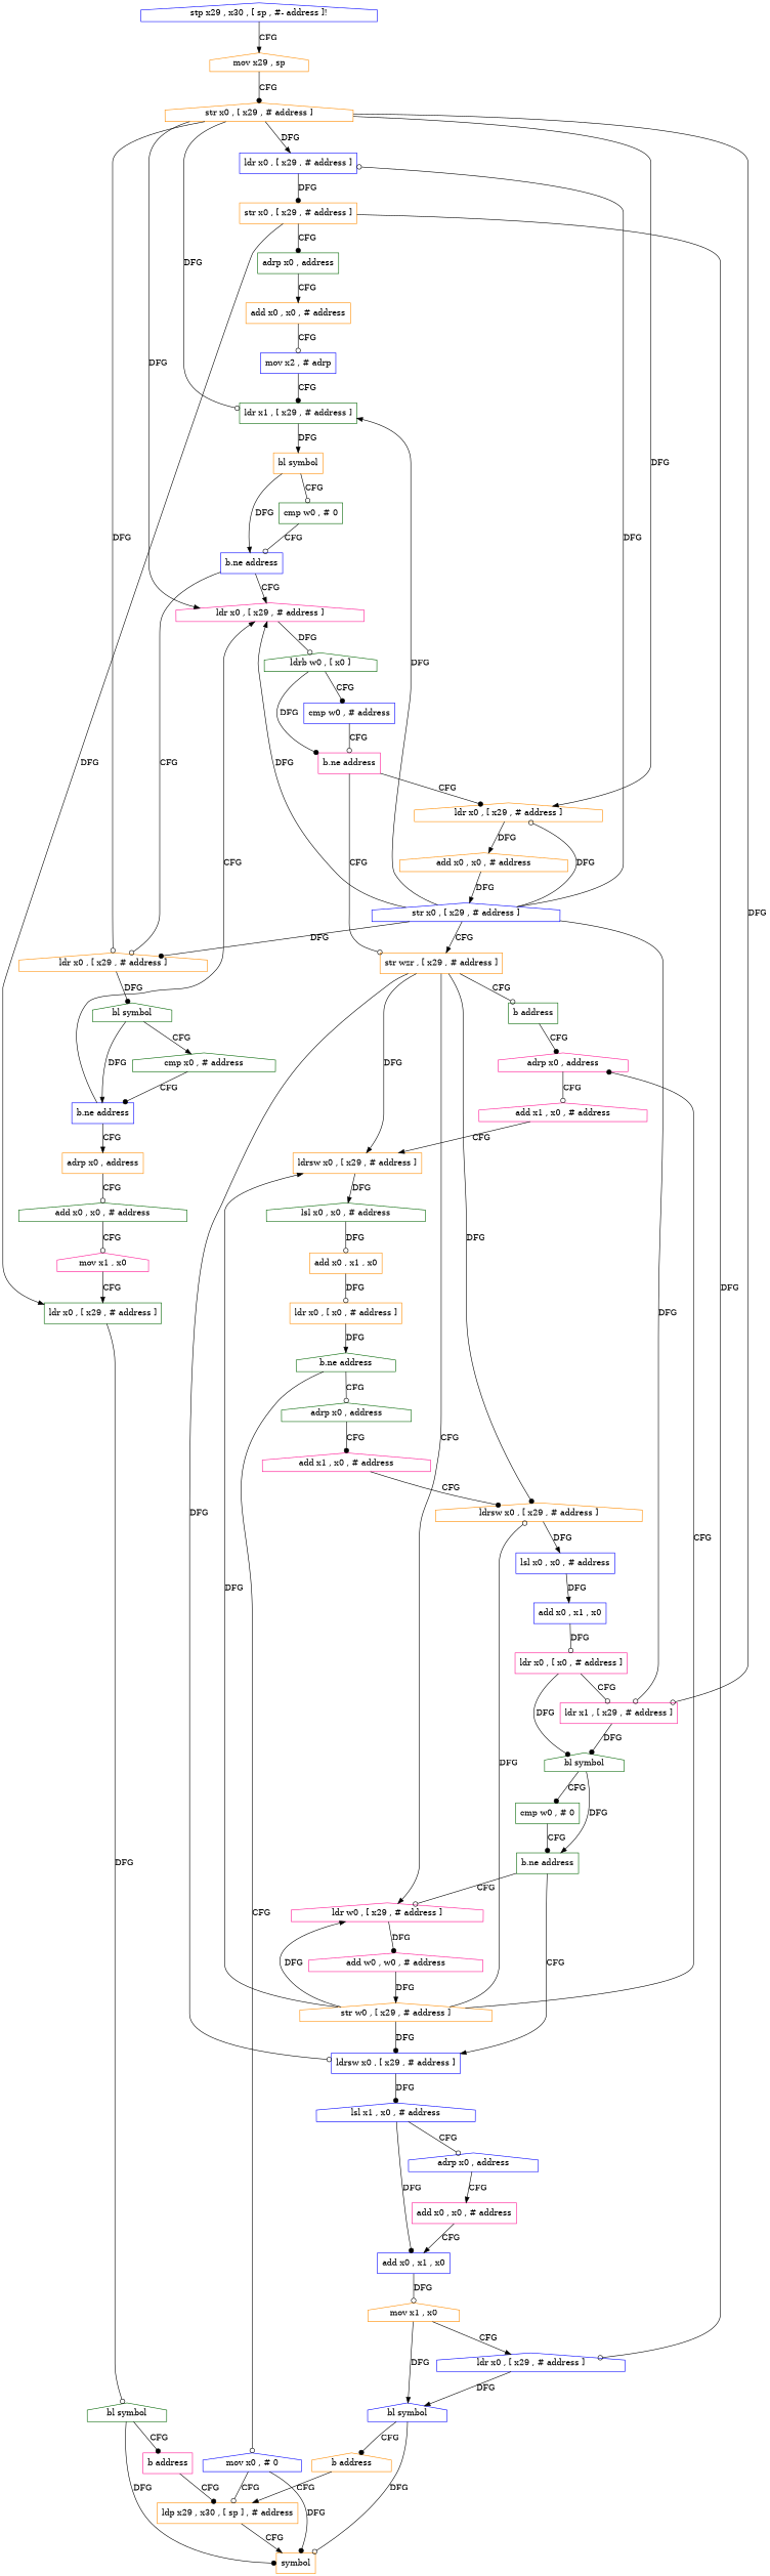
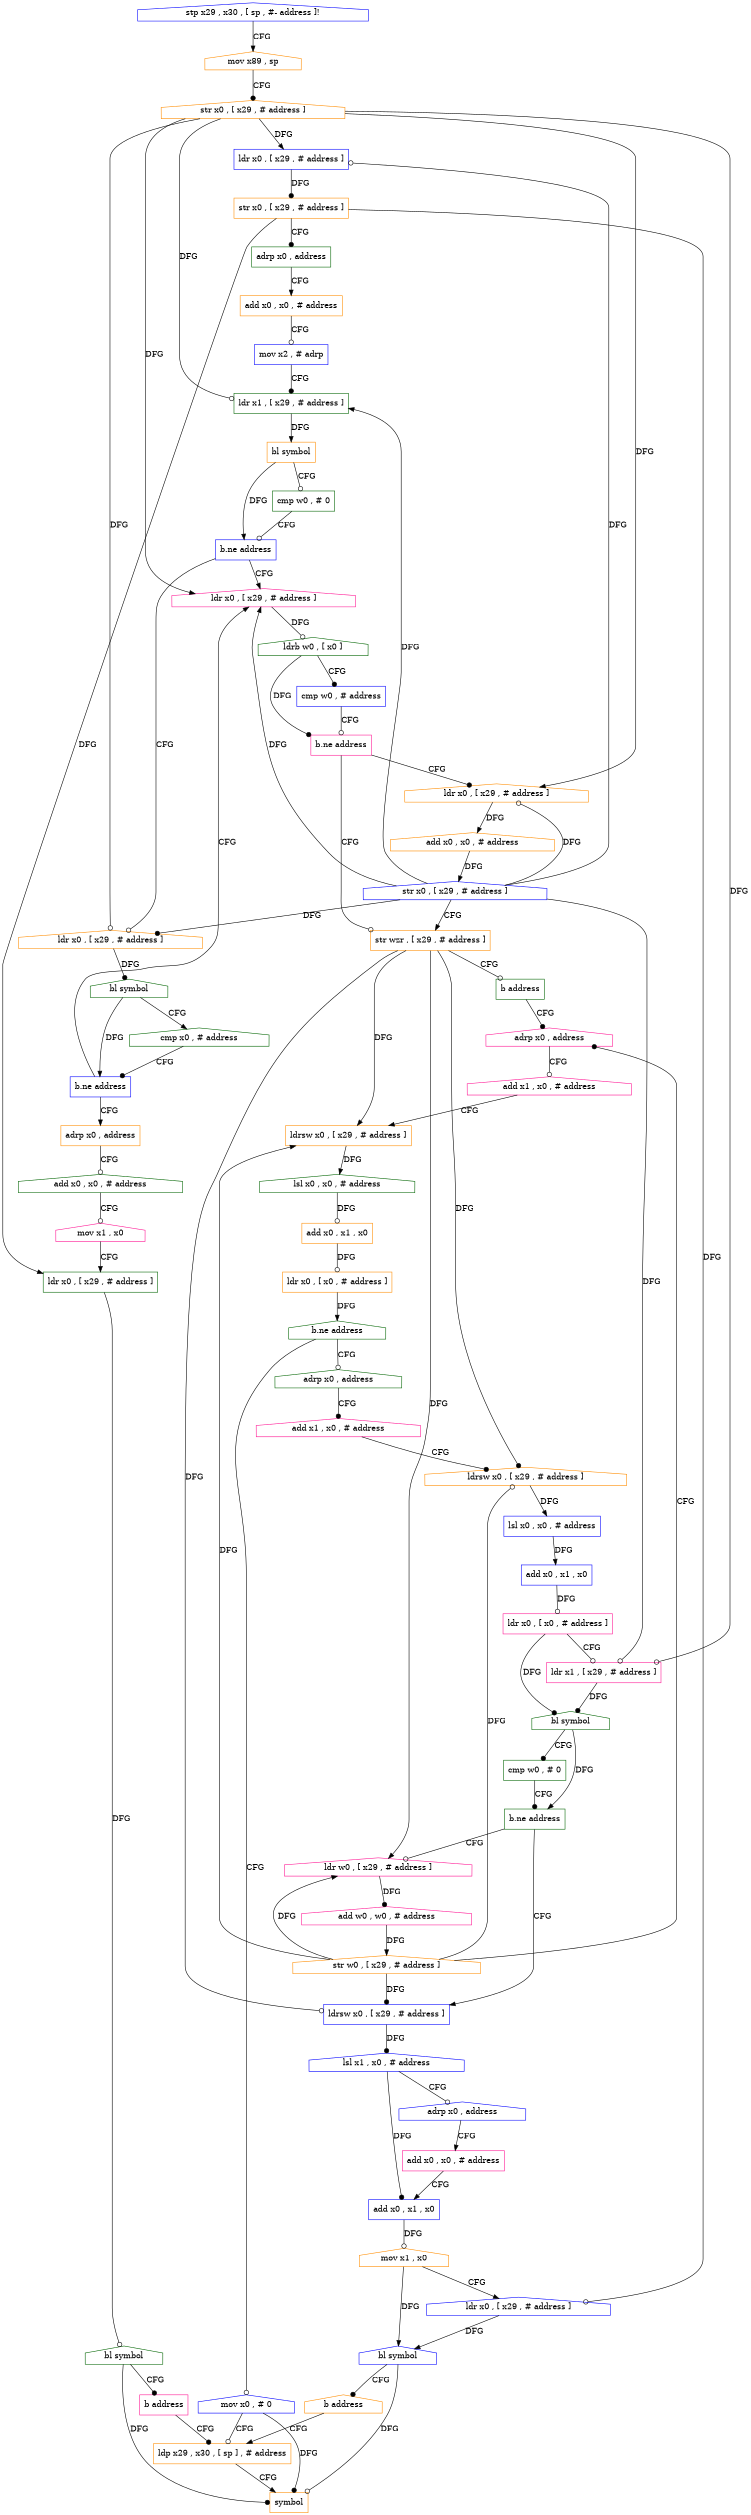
  digraph {
    node [color=darkorange shape=house]
    edge [arrowhead=normal]
    n1 [color=blue label="stp x29 , x30 , [ sp , #- address ]!"]
-   n2 [label="mov x29 , sp"]
+   n2 [label="mov x89 , sp"]
    n3 [label="str x0 , [ x29 , # address ]"]
    n4 [color=blue label="ldr x0 , [ x29 , # address ]" shape=box]
    n5 [color=darkgreen label="ldr x1 , [ x29 , # address ]" shape=box]
    n6 [color=deeppink label="ldr x0 , [ x29 , # address ]"]
    n7 [label="ldr x0 , [ x29 , # address ]"]
    n8 [label="ldr x0 , [ x29 , # address ]"]
    n9 [color=deeppink label="ldr x1 , [ x29 , # address ]" shape=box]
    n10 [label="str x0 , [ x29 , # address ]" shape=box]
    n11 [label="bl symbol" shape=box]
    n12 [color=darkgreen label="ldrb w0 , [ x0 ]"]
    n13 [color=darkgreen label="bl symbol"]
    n14 [label="add x0 , x0 , # address"]
    n15 [color=darkgreen label="bl symbol"]
    n16 [color=darkgreen label="adrp x0 , address" shape=box]
    n17 [color=darkgreen label="ldr x0 , [ x29 , # address ]" shape=box]
    n18 [color=blue label="ldr x0 , [ x29 , # address ]"]
    n19 [label="add x0 , x0 , # address" shape=box]
    n20 [color=darkgreen label="bl symbol"]
    n21 [color=blue label="bl symbol"]
    n22 [color=blue label="mov x2 , # adrp" shape=box]
    n23 [color=darkgreen label="cmp w0 , # 0" shape=box]
    n24 [color=blue label="b.ne address" shape=box]
    n25 [color=blue label="cmp w0 , # address" shape=box]
    n26 [color=deeppink label="b.ne address" shape=box]
    n27 [color=darkgreen label="cmp x0 , # address"]
    n28 [color=blue label="b.ne address" shape=box]
    n29 [label="str wzr , [ x29 , # address ]" shape=box]
    n30 [color=darkgreen label="b address" shape=box]
    n31 [label="ldrsw x0 , [ x29 , # address ]" shape=box]
    n32 [label="ldrsw x0 , [ x29 , # address ]"]
    n33 [color=deeppink label="ldr w0 , [ x29 , # address ]"]
    n34 [color=blue label="ldrsw x0 , [ x29 , # address ]" shape=box]
    n35 [color=deeppink label="adrp x0 , address"]
    n36 [color=darkgreen label="lsl x0 , x0 , # address"]
    n37 [color=blue label="lsl x0 , x0 , # address" shape=box]
    n38 [color=deeppink label="add w0 , w0 , # address"]
    n39 [color=blue label="lsl x1 , x0 , # address"]
    n40 [color=blue label="str x0 , [ x29 , # address ]"]
    n41 [label="adrp x0 , address" shape=box]
    n42 [color=darkgreen label="add x0 , x0 , # address"]
    n43 [color=deeppink label="mov x1 , x0"]
    n44 [color=deeppink label="add x1 , x0 , # address"]
    n45 [color=deeppink label="b address" shape=box]
    n46 [label=symbol shape=box]
    n47 [label="ldp x29 , x30 , [ sp ] , # address" shape=box]
    n48 [label="add x0 , x1 , x0" shape=box]
    n49 [label="ldr x0 , [ x0 , # address ]" shape=box]
    n50 [color=darkgreen label="b.ne address"]
    n51 [color=darkgreen label="adrp x0 , address"]
    n52 [color=blue label="mov x0 , # 0"]
    n53 [color=deeppink label="add x1 , x0 , # address"]
    n54 [color=blue label="add x0 , x1 , x0" shape=box]
    n55 [color=deeppink label="ldr x0 , [ x0 , # address ]" shape=box]
    n56 [color=darkgreen label="cmp w0 , # 0" shape=box]
    n57 [color=darkgreen label="b.ne address" shape=box]
    n58 [label="str w0 , [ x29 , # address ]"]
    n59 [color=blue label="adrp x0 , address"]
    n60 [color=blue label="add x0 , x1 , x0" shape=box]
    n61 [color=deeppink label="add x0 , x0 , # address" shape=box]
    n62 [label="mov x1 , x0"]
    n63 [label="b address"]
    n1 -> n2 [label=CFG]
    n2 -> n3 [arrowhead=dot label=CFG]
    n3 -> n4 [label=DFG]
    n3 -> n5 [arrowhead=odot label=DFG]
    n3 -> n6 [label=DFG]
    n3 -> n7 [arrowhead=odot label=DFG]
    n3 -> n8 [label=DFG]
    n3 -> n9 [arrowhead=odot label=DFG]
    n4 -> n10 [arrowhead=dot label=DFG]
    n5 -> n11 [label=DFG]
    n6 -> n12 [arrowhead=odot label=DFG]
    n7 -> n13 [arrowhead=dot label=DFG]
    n8 -> n14 [label=DFG]
    n9 -> n15 [arrowhead=dot label=DFG]
    n10 -> n16 [arrowhead=dot label=CFG]
    n10 -> n17 [label=DFG]
    n10 -> n18 [arrowhead=odot label=DFG]
    n11 -> n23 [arrowhead=odot label=CFG]
    n11 -> n24 [label=DFG]
    n12 -> n25 [arrowhead=dot label=CFG]
    n12 -> n26 [arrowhead=dot label=DFG]
    n13 -> n27 [label=CFG]
    n13 -> n28 [label=DFG]
    n14 -> n40 [label=DFG]
    n15 -> n56 [arrowhead=dot label=CFG]
    n15 -> n57 [label=DFG]
    n16 -> n19 [label=CFG]
    n17 -> n20 [arrowhead=odot label=DFG]
    n18 -> n21 [label=DFG]
    n19 -> n22 [arrowhead=odot label=CFG]
    n20 -> n45 [arrowhead=dot label=CFG]
    n20 -> n46 [arrowhead=dot label=DFG]
    n21 -> n46 [arrowhead=odot label=DFG]
    n21 -> n63 [arrowhead=dot label=CFG]
    n22 -> n5 [arrowhead=dot label=CFG]
    n23 -> n24 [arrowhead=odot label=CFG]
    n24 -> n6 [label=CFG]
    n24 -> n7 [arrowhead=odot label=CFG]
    n25 -> n26 [arrowhead=odot label=CFG]
    n26 -> n8 [arrowhead=dot label=CFG]
    n26 -> n29 [arrowhead=odot label=CFG]
    n27 -> n28 [arrowhead=dot label=CFG]
    n28 -> n6 [label=CFG]
    n28 -> n41 [label=CFG]
    n29 -> n30 [arrowhead=odot label=CFG]
    n29 -> n31 [label=DFG]
    n29 -> n32 [arrowhead=dot label=DFG]
-   n29 -> n33 [label=CFG]
+   n29 -> n33 [label=DFG]
    n29 -> n34 [arrowhead=odot label=DFG]
    n30 -> n35 [arrowhead=dot label=CFG]
    n31 -> n36 [label=DFG]
    n32 -> n37 [label=DFG]
    n33 -> n38 [arrowhead=dot label=DFG]
    n34 -> n39 [arrowhead=dot label=DFG]
    n35 -> n44 [arrowhead=odot label=CFG]
    n36 -> n48 [arrowhead=odot label=DFG]
    n37 -> n54 [label=DFG]
    n38 -> n58 [label=DFG]
    n39 -> n59 [arrowhead=odot label=CFG]
    n39 -> n60 [arrowhead=dot label=DFG]
    n40 -> n4 [arrowhead=odot label=DFG]
    n40 -> n5 [label=DFG]
    n40 -> n6 [label=DFG]
    n40 -> n7 [arrowhead=dot label=DFG]
    n40 -> n8 [arrowhead=odot label=DFG]
    n40 -> n9 [arrowhead=odot label=DFG]
    n40 -> n29 [label=CFG]
    n41 -> n42 [arrowhead=odot label=CFG]
    n42 -> n43 [arrowhead=odot label=CFG]
    n43 -> n17 [label=CFG]
    n44 -> n31 [label=CFG]
    n45 -> n47 [arrowhead=dot label=CFG]
    n47 -> n46 [label=CFG]
    n48 -> n49 [arrowhead=odot label=DFG]
    n49 -> n50 [label=DFG]
    n50 -> n51 [arrowhead=odot label=CFG]
    n50 -> n52 [arrowhead=odot label=CFG]
    n51 -> n53 [arrowhead=dot label=CFG]
    n52 -> n46 [arrowhead=dot label=DFG]
    n52 -> n47 [arrowhead=odot label=CFG]
    n53 -> n32 [arrowhead=dot label=CFG]
    n54 -> n55 [arrowhead=odot label=DFG]
    n55 -> n9 [arrowhead=odot label=CFG]
    n55 -> n15 [arrowhead=dot label=DFG]
    n56 -> n57 [arrowhead=dot label=CFG]
    n57 -> n33 [arrowhead=odot label=CFG]
    n57 -> n34 [label=CFG]
    n58 -> n31 [label=DFG]
    n58 -> n32 [arrowhead=odot label=DFG]
    n58 -> n33 [label=DFG]
    n58 -> n34 [arrowhead=dot label=DFG]
    n58 -> n35 [arrowhead=dot label=CFG]
    n59 -> n61 [label=CFG]
    n60 -> n62 [arrowhead=odot label=DFG]
    n61 -> n60 [label=CFG]
    n62 -> n18 [label=CFG]
    n62 -> n21 [label=DFG]
    n63 -> n47 [label=CFG]
  }
